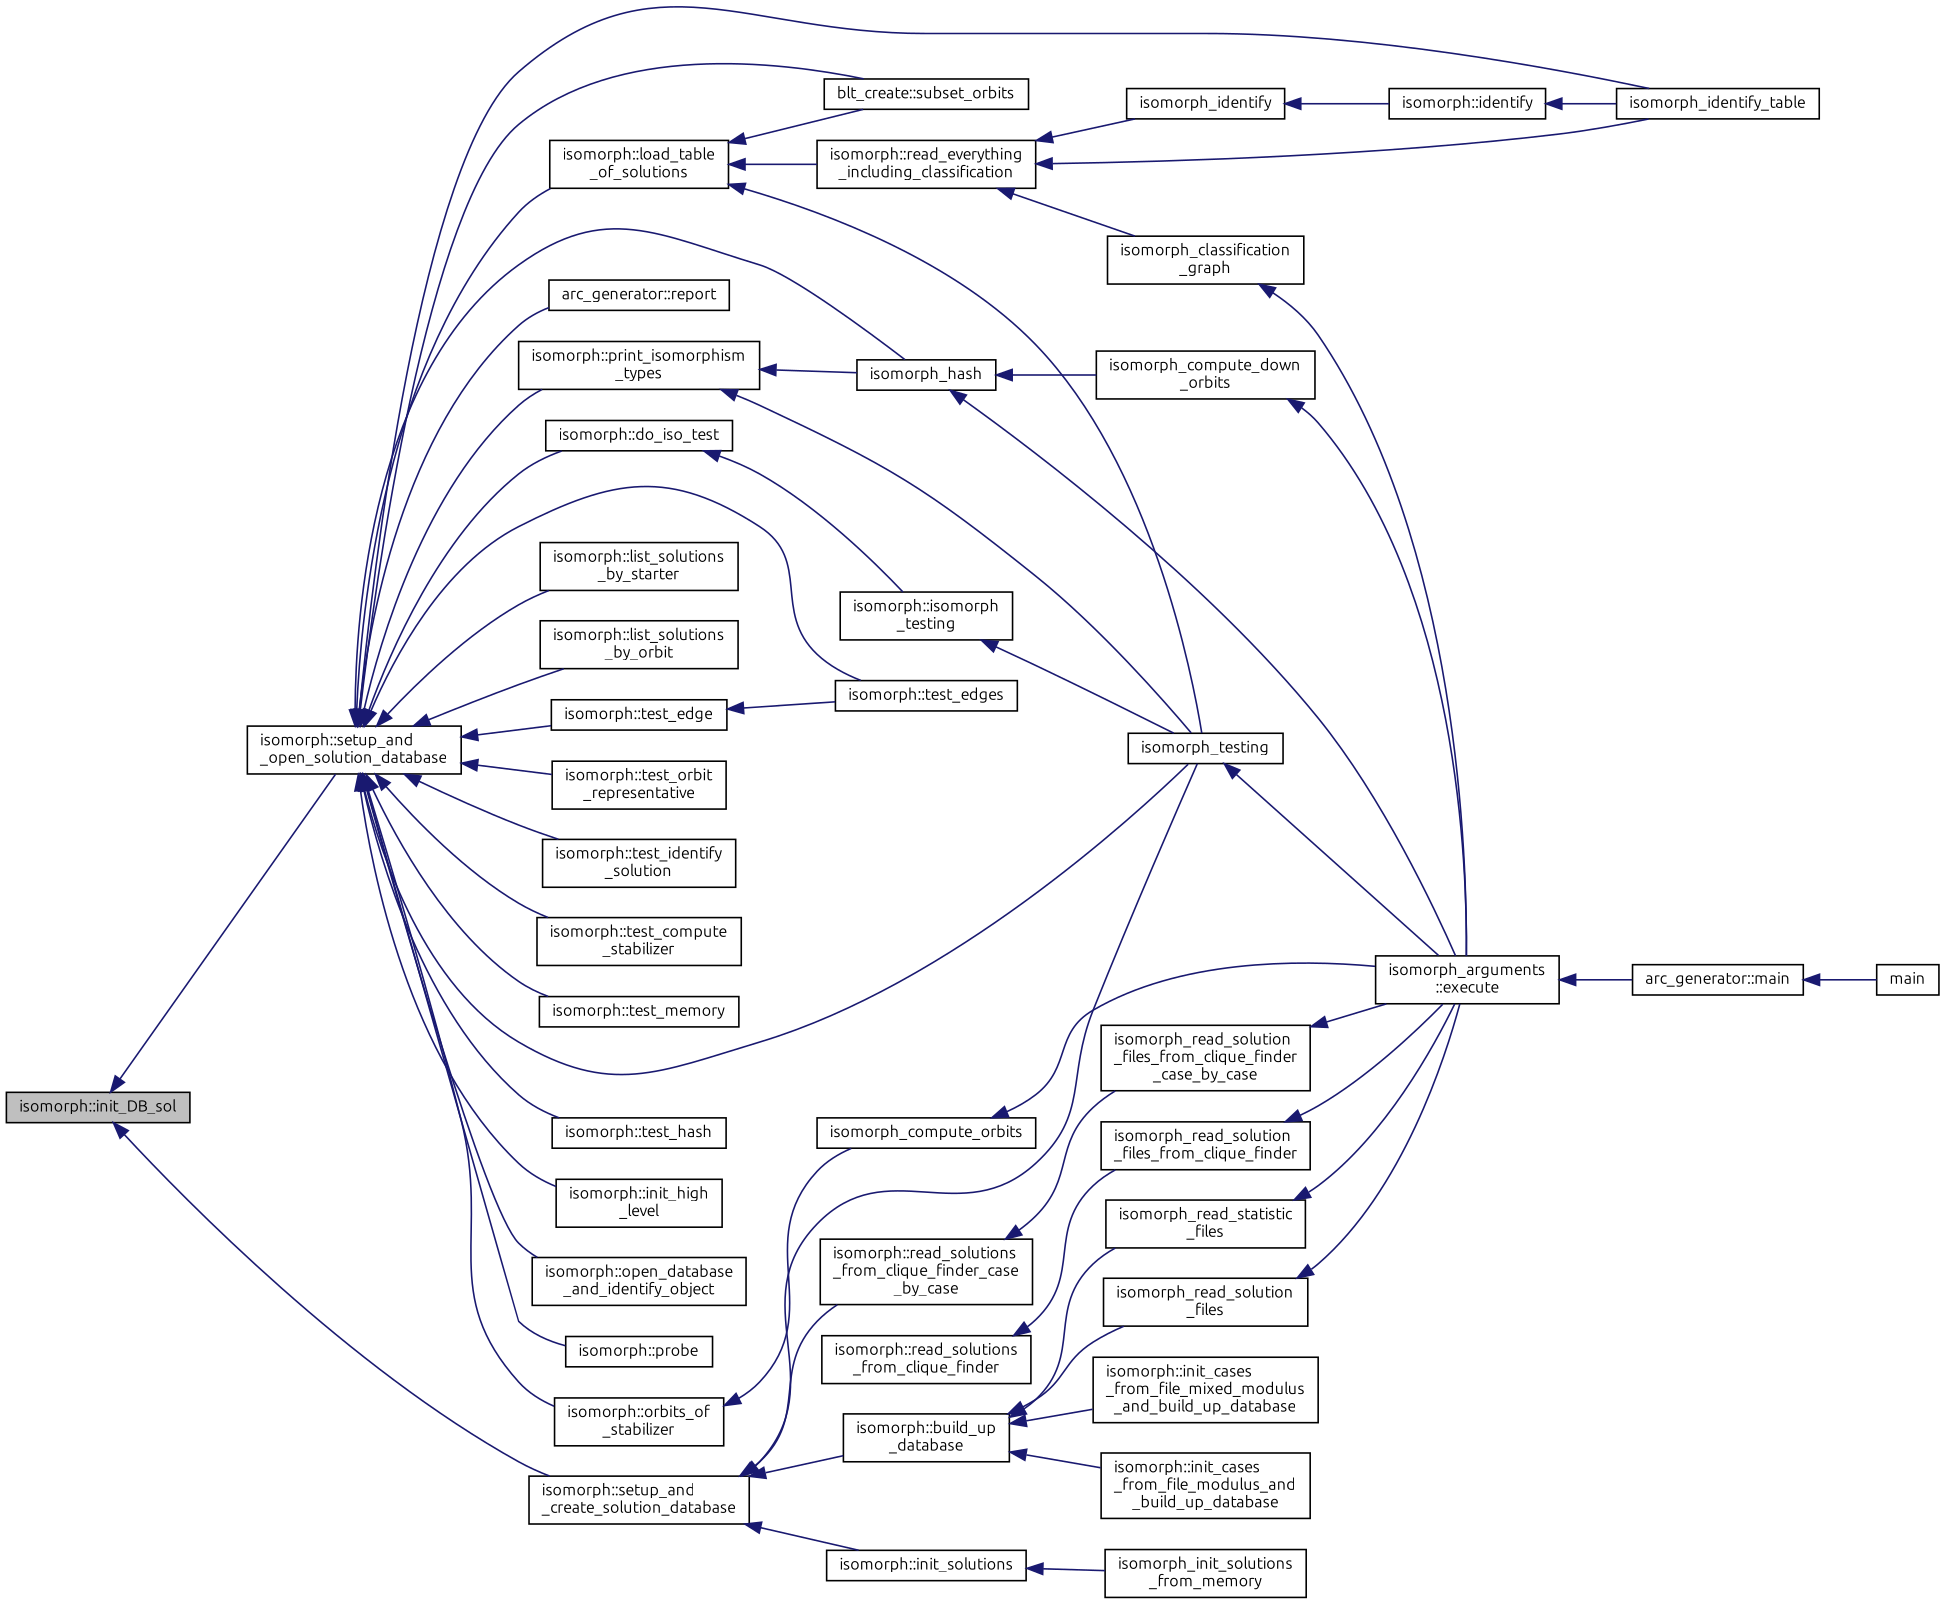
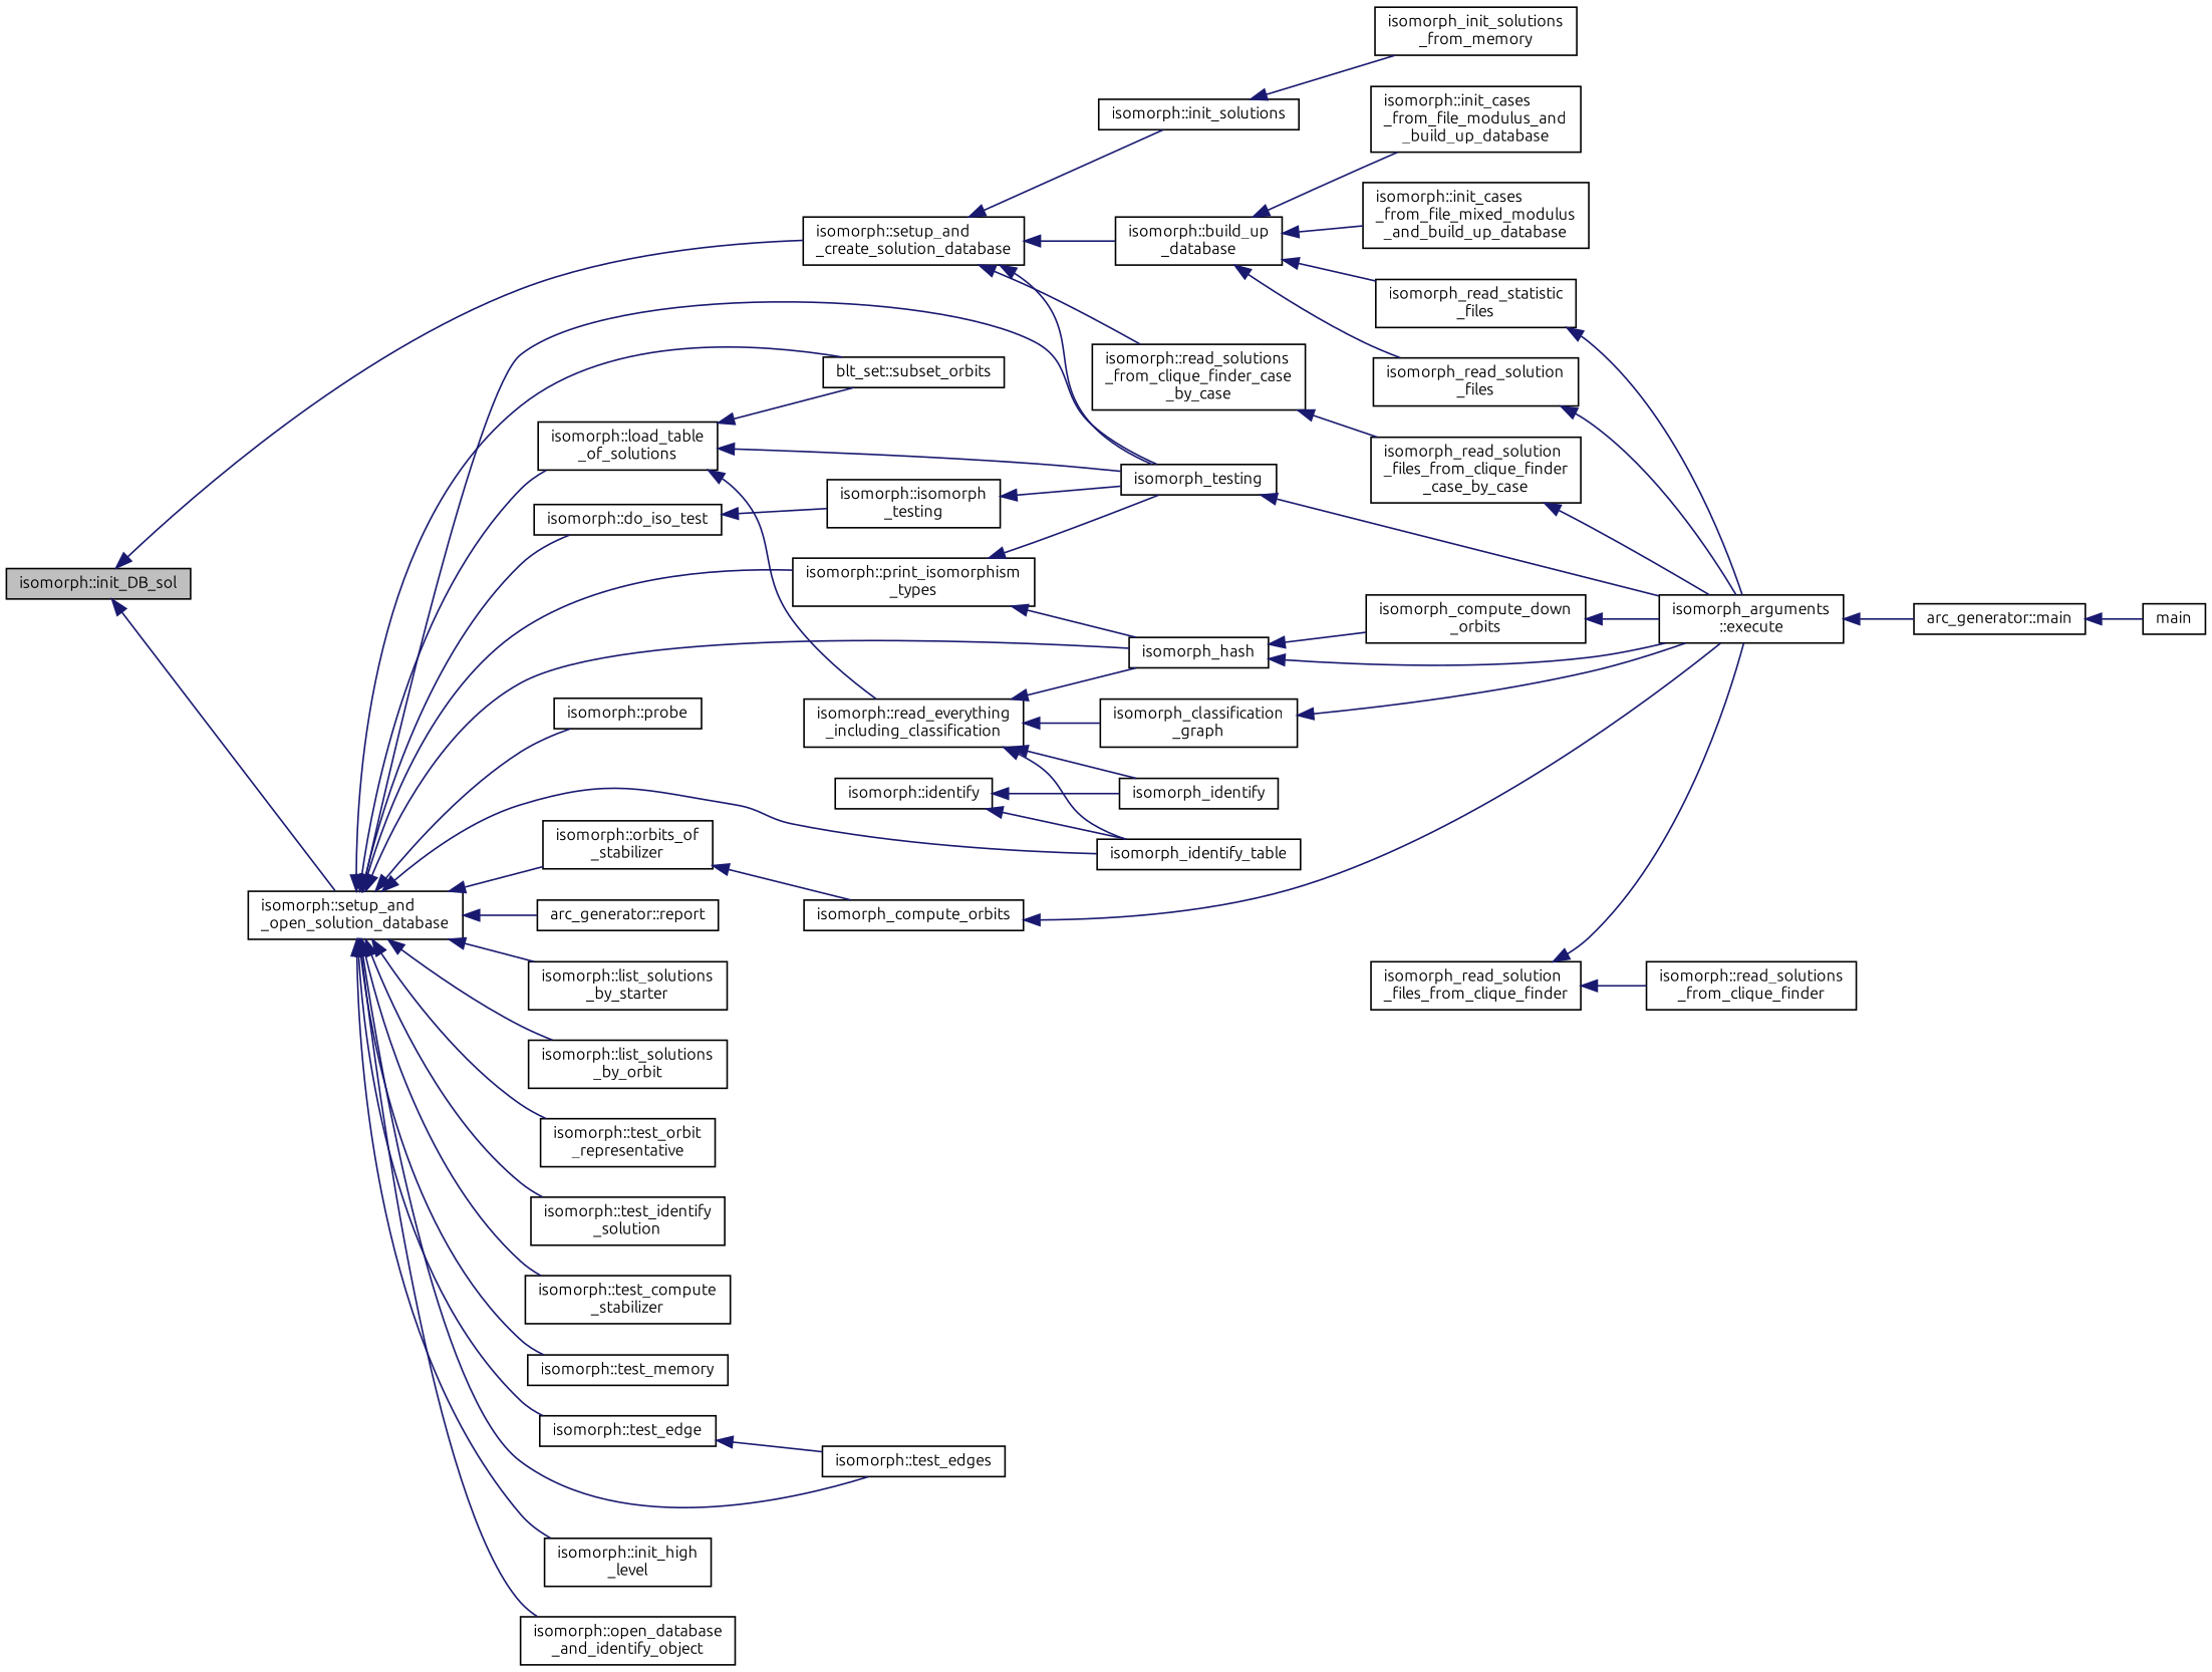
  digraph {
    fontname=Ubuntu
    rankdir=LR
    node [color=black fillcolor=white fontname=Ubuntu fontsize=10 shape=record style=filled]
    edge [color=midnightblue dir=back fontname=Ubuntu fontsize=10 labelfontname=Helvetica labelfontsize=10 style=solid]
    n1 [fillcolor=grey75 fontcolor=black height=0.2 label="isomorph::init_DB_sol" width=0.4]
    n2 [height=0.2 label="isomorph::setup_and\l_open_solution_database" width=0.4]
    n3 [height=0.2 label="isomorph::setup_and\l_create_solution_database" width=0.4]
-   n4 [height=0.2 label="blt_create::subset_orbits" width=0.4]
+   n4 [height=0.2 label="blt_set::subset_orbits" width=0.4]
    n5 [height=0.2 label="arc_generator::report" width=0.4]
    n6 [height=0.2 label="isomorph::load_table\l_of_solutions" width=0.4]
    n7 [height=0.2 label=isomorph_hash width=0.4]
    n8 [height=0.2 label=isomorph_testing width=0.4]
    n9 [height=0.2 label="isomorph::list_solutions\l_by_starter" width=0.4]
    n10 [height=0.2 label="isomorph::list_solutions\l_by_orbit" width=0.4]
    n11 [height=0.2 label="isomorph::orbits_of\l_stabilizer" width=0.4]
    n12 [height=0.2 label="isomorph::test_orbit\l_representative" width=0.4]
    n13 [height=0.2 label="isomorph::test_identify\l_solution" width=0.4]
    n14 [height=0.2 label="isomorph::test_compute\l_stabilizer" width=0.4]
    n15 [height=0.2 label="isomorph::test_memory" width=0.4]
    n16 [height=0.2 label="isomorph::test_edges" width=0.4]
    n17 [height=0.2 label="isomorph::test_edge" width=0.4]
-   n18 [height=0.2 label="isomorph::test_hash" width=0.4]
    n19 [height=0.2 label="isomorph::init_high\l_level" width=0.4]
    n20 [height=0.2 label="isomorph::open_database\l_and_identify_object" width=0.4]
    n21 [height=0.2 label="isomorph::print_isomorphism\l_types" width=0.4]
    n22 [height=0.2 label="isomorph::probe" width=0.4]
    n23 [height=0.2 label="isomorph::do_iso_test" width=0.4]
    n24 [height=0.2 label=isomorph_identify_table width=0.4]
    n25 [height=0.2 label="isomorph::init_solutions" width=0.4]
    n26 [height=0.2 label="isomorph::read_solutions\l_from_clique_finder_case\l_by_case" width=0.4]
    n27 [height=0.2 label="isomorph::build_up\l_database" width=0.4]
    n28 [height=0.2 label="isomorph::read_everything\l_including_classification" width=0.4]
    n29 [height=0.2 label="isomorph_arguments\l::execute" width=0.4]
    n30 [height=0.2 label="isomorph_compute_down\l_orbits" width=0.4]
    n31 [height=0.2 label=isomorph_compute_orbits width=0.4]
    n32 [height=0.2 label="isomorph::isomorph\l_testing" width=0.4]
    n33 [height=0.2 label="isomorph::identify" width=0.4]
    n34 [height=0.2 label=isomorph_identify width=0.4]
    n35 [height=0.2 label="isomorph_classification\l_graph" width=0.4]
    n36 [height=0.2 label="arc_generator::main" width=0.4]
    n37 [height=0.2 label=main width=0.4]
    n38 [height=0.2 label="isomorph_init_solutions\l_from_memory" width=0.4]
    n39 [height=0.2 label="isomorph_read_solution\l_files_from_clique_finder\l_case_by_case" width=0.4]
    n40 [height=0.2 label="isomorph::read_solutions\l_from_clique_finder" width=0.4]
    n41 [height=0.2 label="isomorph_read_solution\l_files_from_clique_finder" width=0.4]
    n42 [height=0.2 label="isomorph::init_cases\l_from_file_modulus_and\l_build_up_database" width=0.4]
    n43 [height=0.2 label="isomorph::init_cases\l_from_file_mixed_modulus\l_and_build_up_database" width=0.4]
    n44 [height=0.2 label="isomorph_read_statistic\l_files" width=0.4]
    n45 [height=0.2 label="isomorph_read_solution\l_files" width=0.4]
    n1 -> n2
    n1 -> n3
    n2 -> n4
    n2 -> n5
    n2 -> n6
    n2 -> n7
    n2 -> n8
    n2 -> n9
    n2 -> n10
    n2 -> n11
    n2 -> n12
    n2 -> n13
    n2 -> n14
    n2 -> n15
    n2 -> n16
    n2 -> n17
-   n2 -> n18
    n2 -> n19
    n2 -> n20
    n2 -> n21
    n2 -> n22
    n2 -> n23
    n2 -> n24
    n3 -> n8
    n3 -> n25
    n3 -> n26
    n3 -> n27
    n6 -> n4
    n6 -> n8
    n6 -> n28
    n7 -> n29
    n7 -> n30
    n8 -> n29
    n11 -> n31
    n17 -> n16
    n21 -> n7
    n21 -> n8
    n23 -> n32
    n25 -> n38
    n26 -> n39
    n27 -> n42
    n27 -> n43
    n27 -> n44
    n27 -> n45
+   n28 -> n7
    n28 -> n24
    n28 -> n34
    n28 -> n35
    n29 -> n36
    n30 -> n29
    n31 -> n29
    n32 -> n8
    n33 -> n24
-   n34 -> n33
+   n33 -> n34
    n35 -> n29
    n36 -> n37
    n39 -> n29
-   n40 -> n41
+   n41 -> n40
    n41 -> n29
    n44 -> n29
    n45 -> n29
  }
